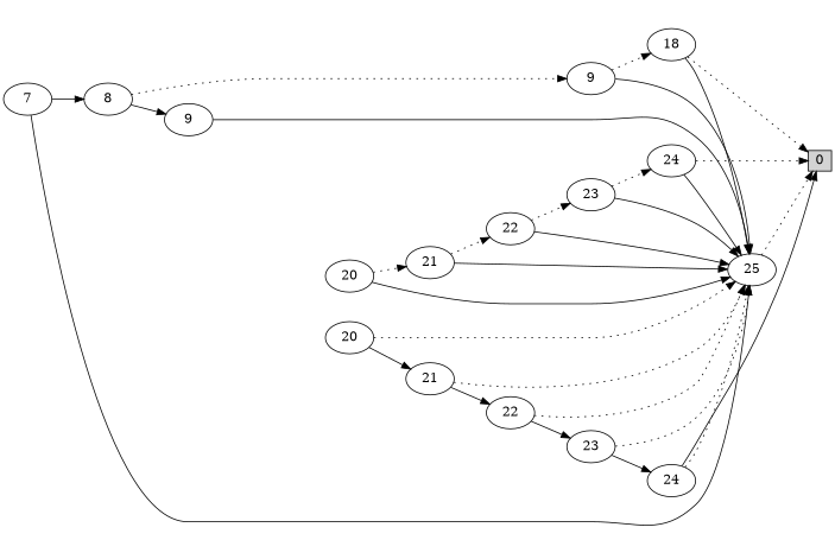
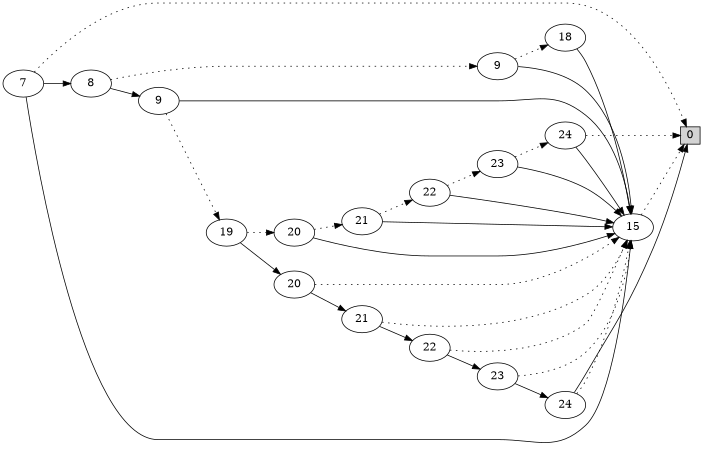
  digraph {
    rankdir=LR
    edge [style=filled]
    n1 [height=0.3 label=0 shape=box style=filled width=0.3]
    n2 [label=7]
    n3 [label=8]
-   n4 [label=25]
+   n4 [label=15]
    n5 [label=9]
    n6 [label=9]
    n7 [label=18]
+   n8 [label=19]
    n9 [label=20]
    n10 [label=20]
    n11 [label=21]
    n12 [label=21]
    n13 [label=22]
    n14 [label=22]
    n15 [label=23]
    n16 [label=24]
    n17 [label=23]
    n18 [label=24]
    n2 -> n3
    n2 -> n4
    n3 -> n5 [style=dotted]
    n3 -> n6
    n4 -> n1 [style=dotted]
    n5 -> n4
    n5 -> n7 [style=dotted]
    n6 -> n4
-   n7 -> n1 [style=dotted]
+   n6 -> n8 [style=dotted]
+   n2 -> n1 [style=dotted]
    n7 -> n4
+   n8 -> n9 [style=dotted]
+   n8 -> n10
    n9 -> n4
    n9 -> n11 [style=dotted]
    n10 -> n4 [style=dotted]
    n10 -> n12
    n11 -> n4
    n11 -> n13 [style=dotted]
    n12 -> n4 [style=dotted]
    n12 -> n14
    n13 -> n4
    n13 -> n15 [style=dotted]
    n14 -> n4 [style=dotted]
    n14 -> n17
    n15 -> n4
    n15 -> n16 [style=dotted]
    n16 -> n1 [style=dotted]
    n16 -> n4
    n17 -> n4 [style=dotted]
    n17 -> n18
    n18 -> n1
    n18 -> n4 [style=dotted]
  }
